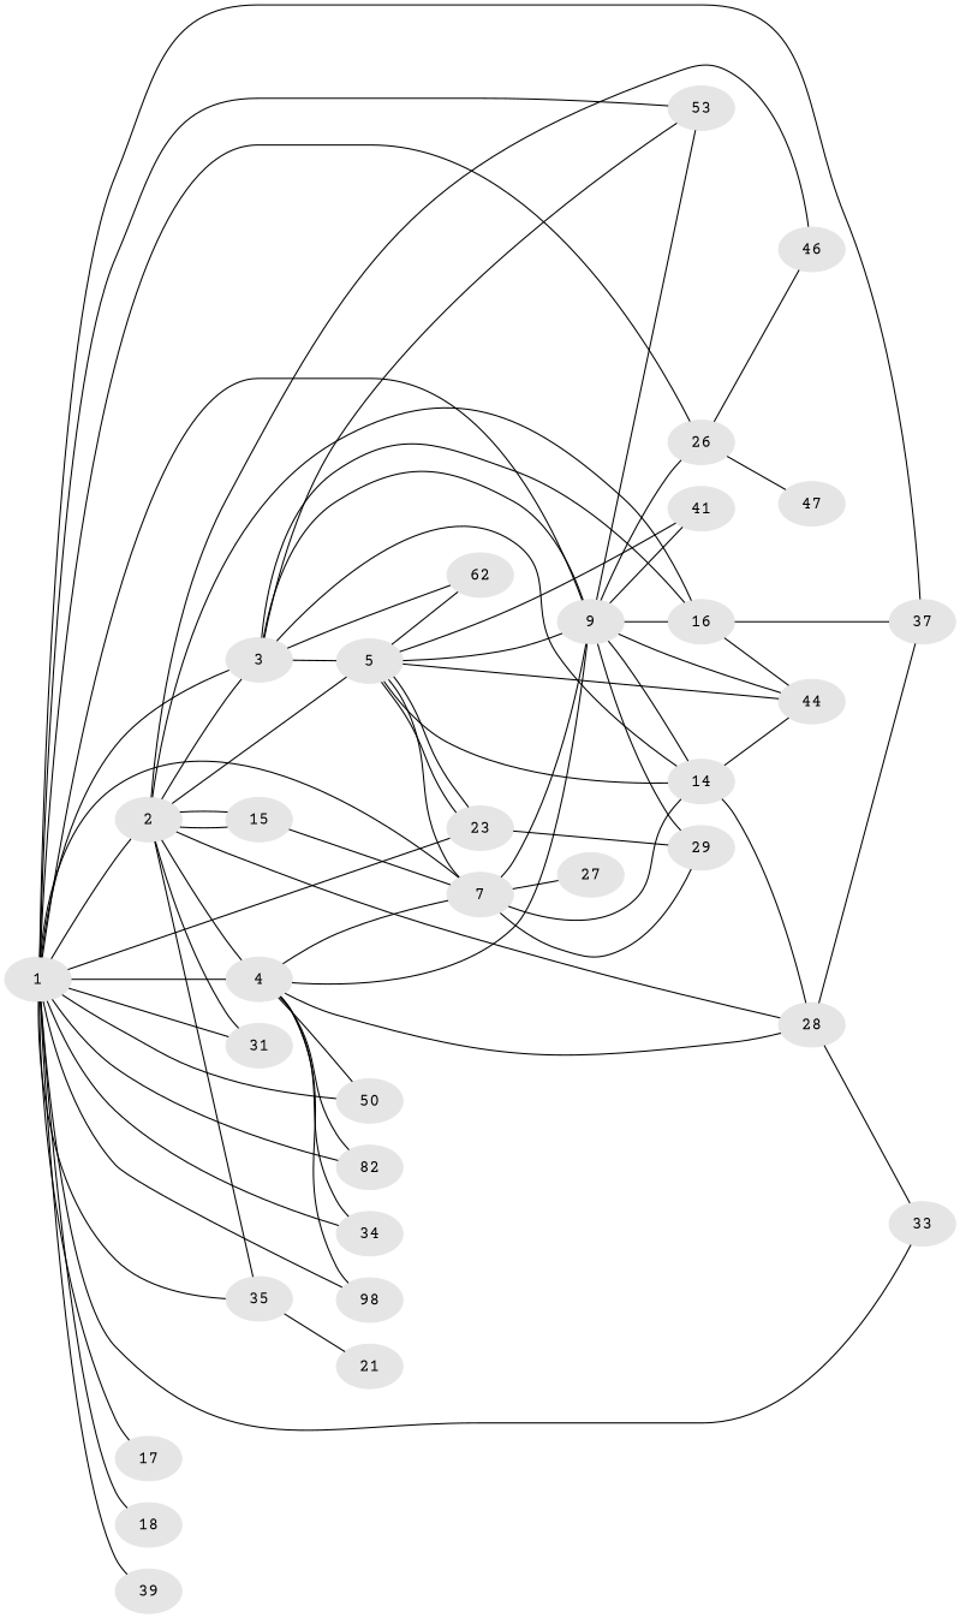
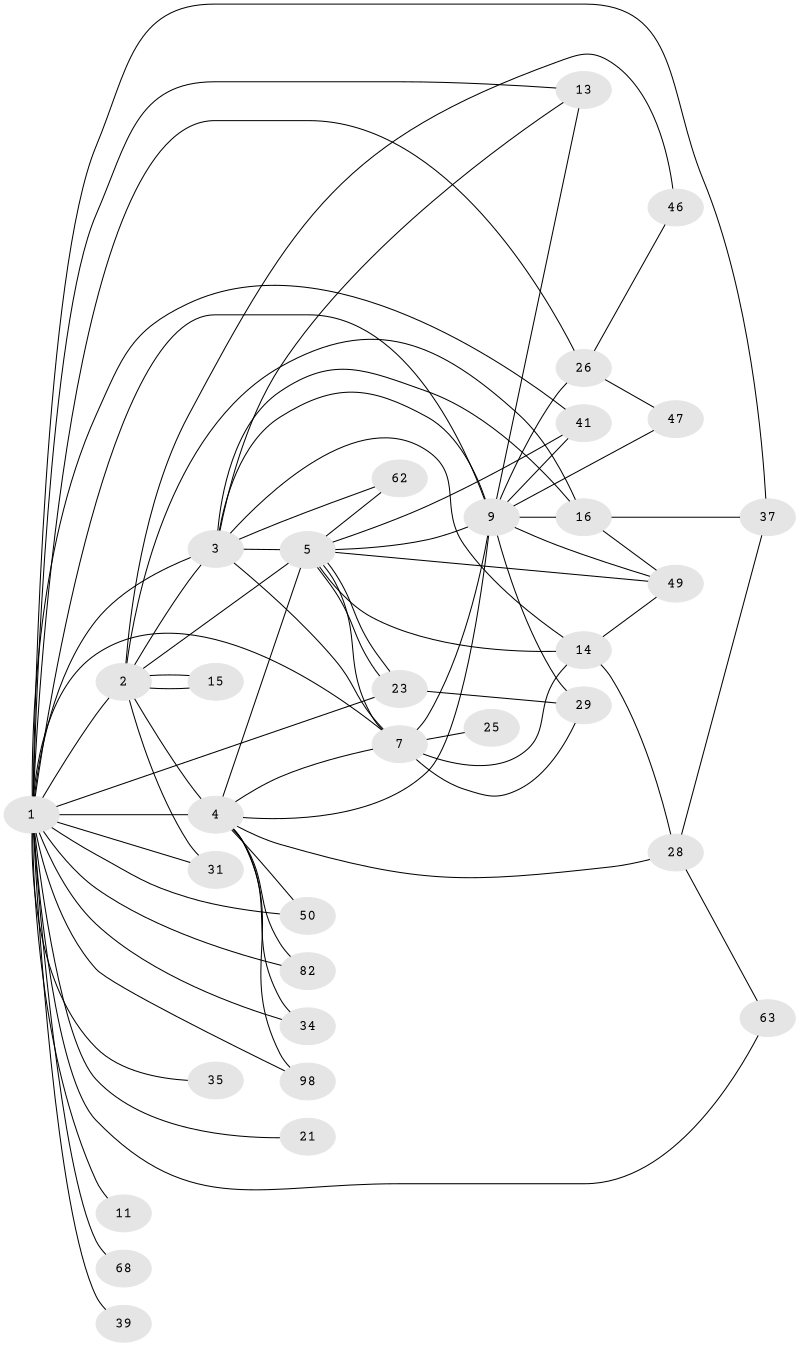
  graph {
    fontname="Courier Prime"
    rankdir=LR
    node [color=gray90 fontname="Courier Prime" style=filled]
    edge [fontname="Courier Prime"]
    1 [super="+10"]
    2 [super="+27"]
    3 [super="+37"]
    4 [super="+8"]
    7 [super="+51"]
    9 [super="+12"]
-   11 [label=17]
-   18
+   11
+   18 [label=68]
    n9 [label=50]
    n10 [label=82]
    23 [super="+39"]
    n12 [label=21]
    26 [super="+30"]
    31
    n15 [label=37 super="+40"]
-   33
+   33 [label=63]
    34
    35
    n19 [label=39]
    41 [super="+46"]
    n21 [label=98]
-   13 [super="+19" label=53]
+   13 [super="+19"]
    5 [super="+6"]
    15
    16
    28 [super="+52"]
    n27 [label=46]
    14 [super="+21"]
    n29 [label=62]
-   44 [super="+50"]
+   44 [super="+50" label=49]
    29 [super="+45"]
-   25 [label=27]
+   25
    47
    1 -- 2 [weight=2]
    1 -- 3 [weight=2]
    1 -- 4 [weight=4]
    1 -- 7 [weight=2]
    1 -- 9 [weight=2]
    1 -- 11
    1 -- 18
    1 -- n9
    1 -- n10
    1 -- 23
-   35 -- n12 [weight=2]
+   1 -- n12 [weight=2]
    1 -- 26
    1 -- 31
    1 -- n15
    1 -- 33
    1 -- 34
    1 -- 35
    1 -- n19 [weight=2]
+   1 -- 41
    1 -- n21
    1 -- 13 [weight=4]
    2 -- 3 [weight=2]
    2 -- 4 [weight=2]
    2 -- 31
-   2 -- 35
    2 -- 5 [weight=2]
    2 -- 15
    2 -- 15
    2 -- 16
-   2 -- 28
    2 -- n27
-   15 -- 7
+   3 -- 7
    3 -- 9
    3 -- 13 [weight=2]
    3 -- 5 [weight=2]
    3 -- 16
    3 -- 14
    3 -- n29
    4 -- 7 [weight=2]
    4 -- 9 [weight=2]
    4 -- n9
    4 -- n10
    4 -- 34
    4 -- n21
+   4 -- 5 [weight=4]
    4 -- 28
    7 -- 9
    7 -- 14
    7 -- 29
    7 -- 25
    9 -- 26 [weight=2]
    9 -- 41
    9 -- 13
    9 -- 16
    9 -- 44
    9 -- 29
-   9 -- 14
+   9 -- 47
    23 -- 29
    26 -- n27
    26 -- 47
    5 -- 7 [weight=2]
    5 -- 9 [weight=3]
    5 -- 23
    5 -- 23
    5 -- 41
    5 -- 14 [weight=2]
    5 -- n29
    5 -- 44
    16 -- n15
    16 -- 44
    28 -- n15
    28 -- 33
    14 -- 28
    14 -- 44
  }
